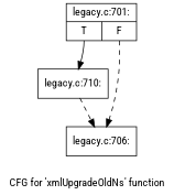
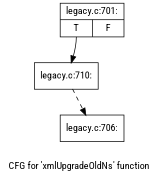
  digraph {
    fontname="Roboto Condensed"
    label="CFG for 'xmlUpgradeOldNs' function"
    node [fontname="Roboto Condensed" shape=record]
    edge [fontname="Roboto Condensed" style=dashed]
    n1 [label="{legacy.c:701:|{<s0>T|<s1>F}}"]
    n2 [label="{legacy.c:710:}"]
    n3 [label="{legacy.c:706:}"]
    n1 -> n2 [style=solid tailport=s0]
-   n1 -> n3 [tailport=s1]
    n2 -> n3
  }
